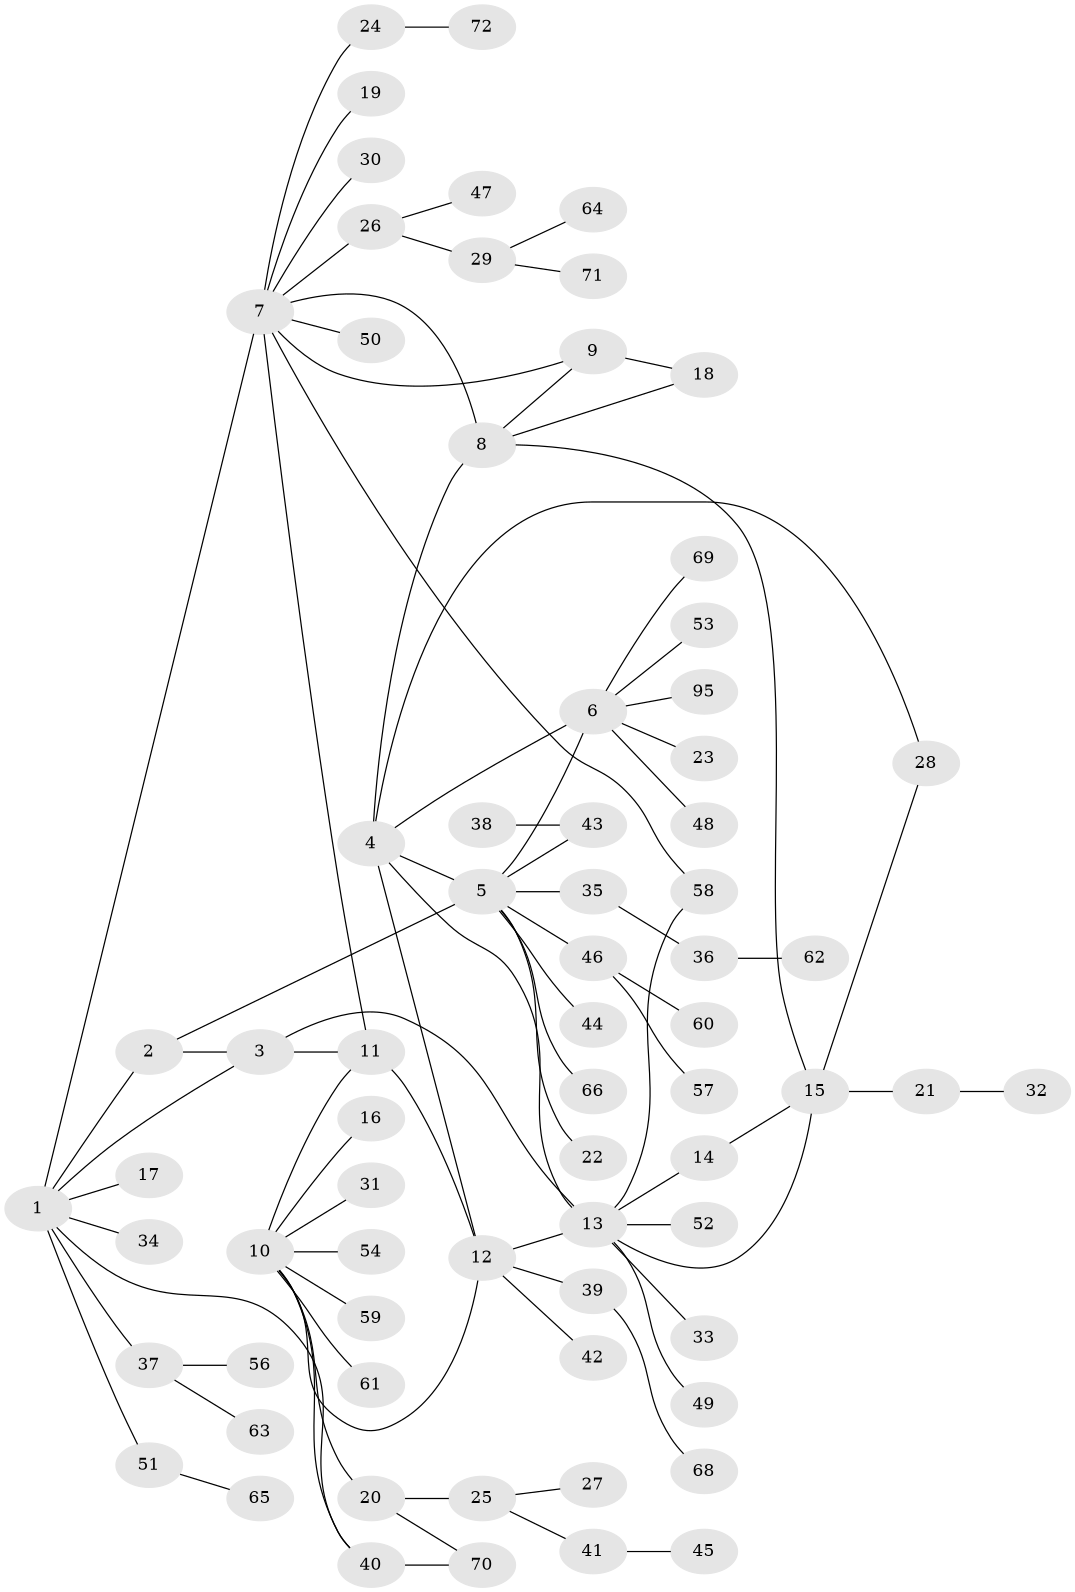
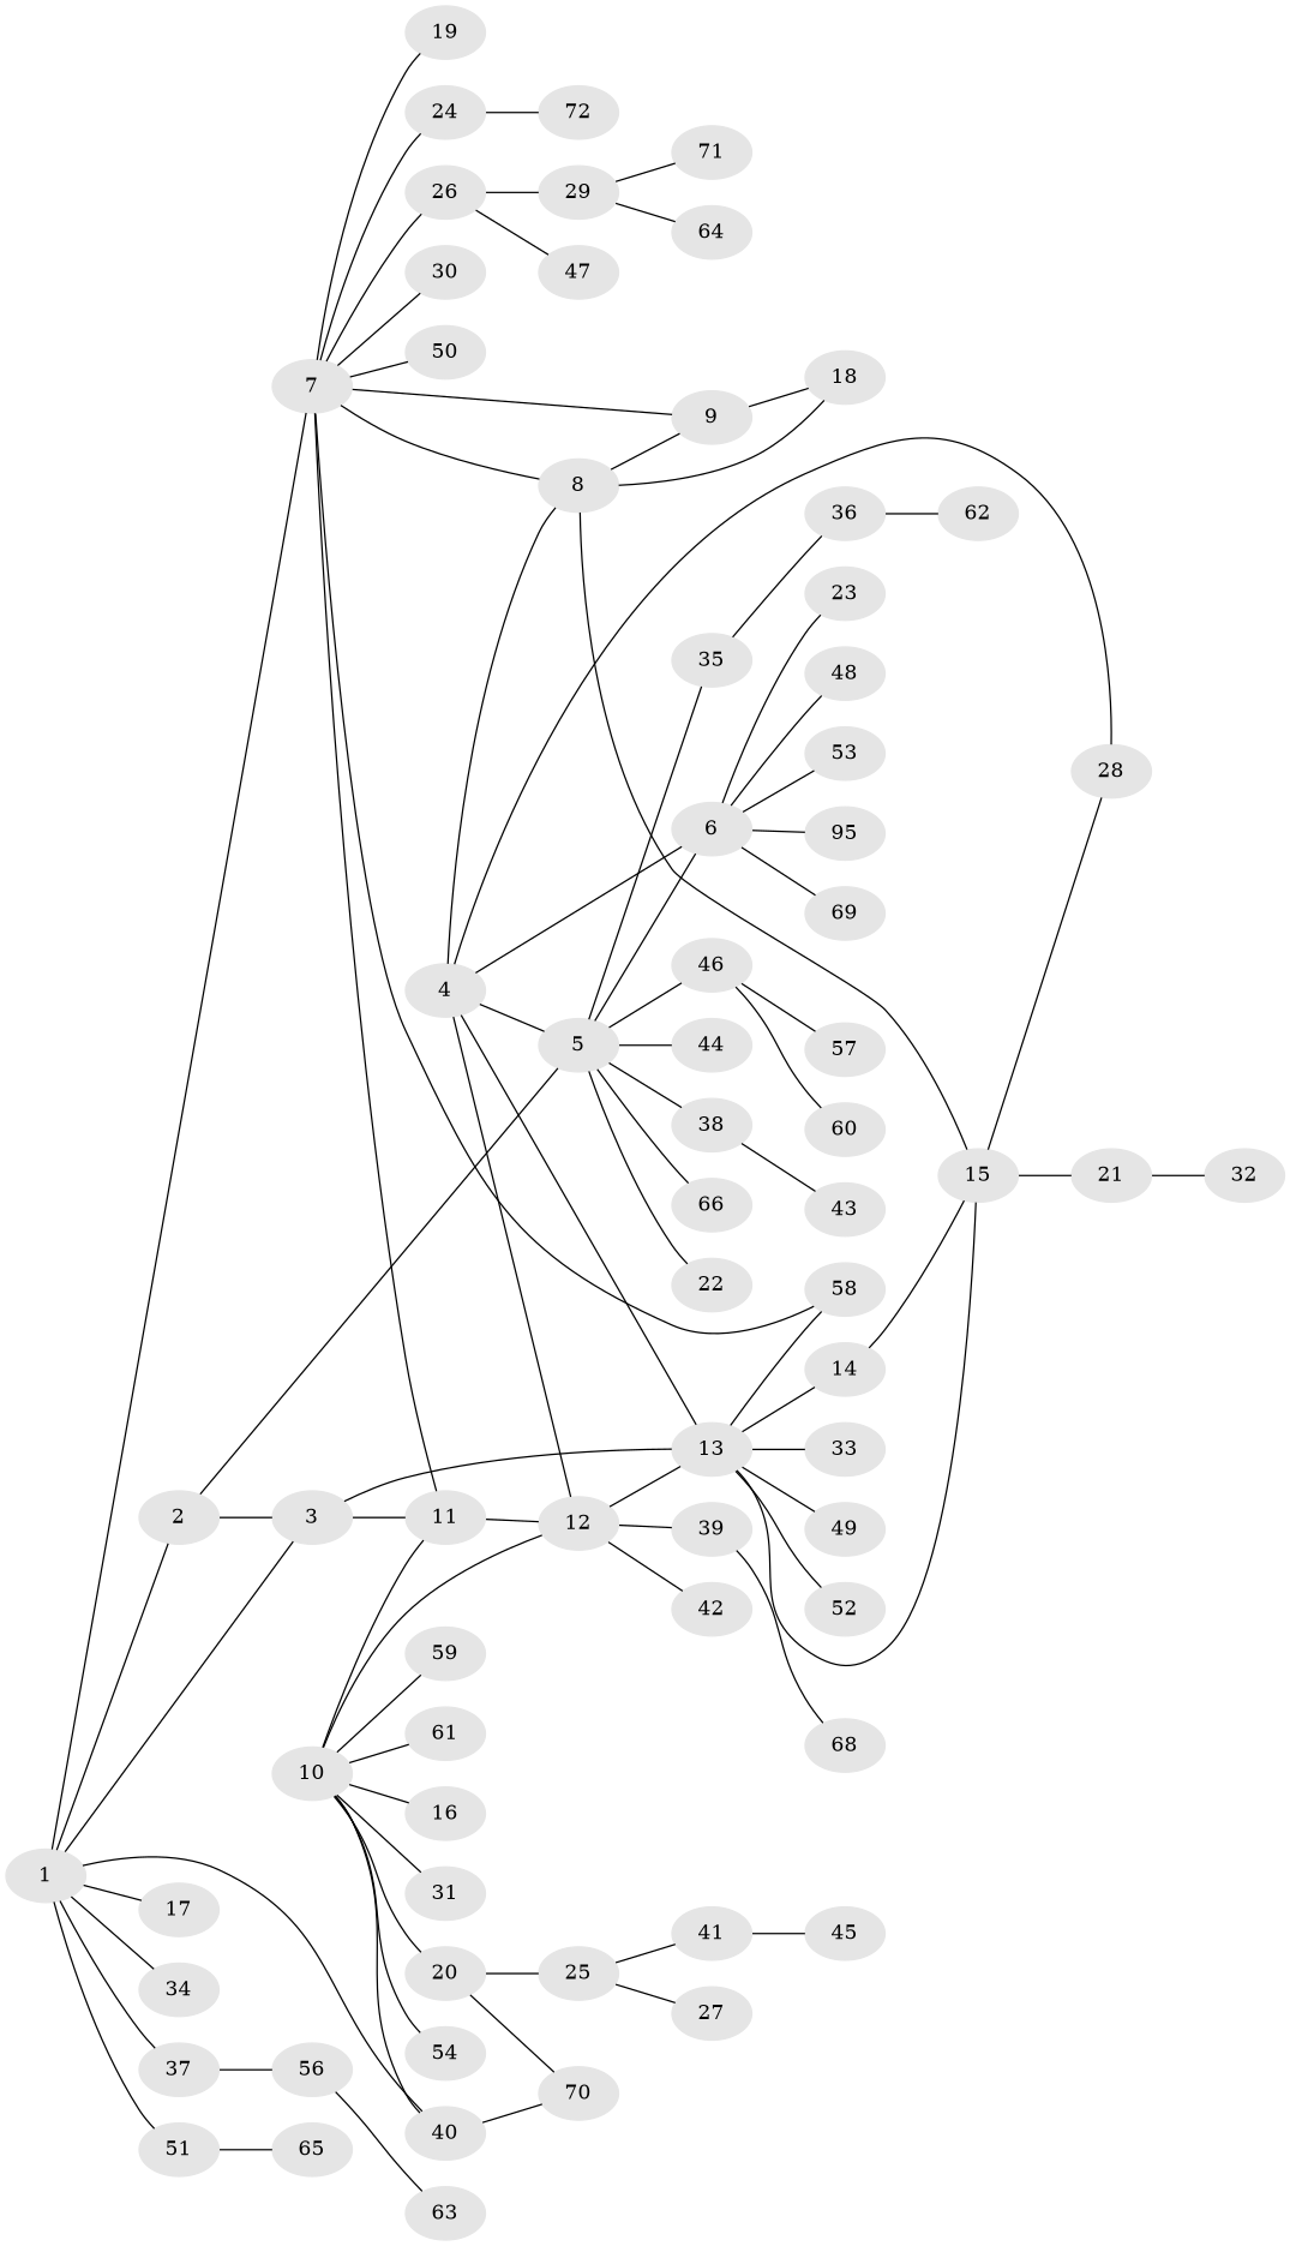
  graph {
    rankdir=LR
    node [color=gray90 style=filled]
    1
    2
    3
    7
    17
    34
    37
    40
    51
    5
    11
    13
    8
    9
    19
    24
    26
    30
    50
    58
    56
    70
    65
    6
    22
    35
    38
    44
    46
    66
    12
    15
    14
    33
    49
    52
    4
    28
    23
    48
    53
    n42 [label=95]
    69
    18
    39
    42
    36
    43
    57
    60
    72
    29
    47
    21
    10
    16
    20
    31
    54
    59
    61
    25
    68
    32
    27
    41
    45
    64
    71
    62
    63
    1 -- 2
    1 -- 3
    1 -- 7
    1 -- 17
    1 -- 34
    1 -- 37
    1 -- 40
    1 -- 51
    2 -- 3
    2 -- 5
    3 -- 11
    3 -- 13
    7 -- 11
    7 -- 8
    7 -- 9
    7 -- 19
    7 -- 24
    7 -- 26
    7 -- 30
    7 -- 50
    7 -- 58
    37 -- 56
    40 -- 70
    51 -- 65
    5 -- 6
    5 -- 22
    5 -- 35
-   5 -- 43
+   5 -- 38
    5 -- 44
    5 -- 46
    5 -- 66
    11 -- 12
    13 -- 58
    13 -- 15
    13 -- 14
    13 -- 33
    13 -- 49
    13 -- 52
    8 -- 9
    8 -- 15
    8 -- 18
    9 -- 18
    24 -- 72
    26 -- 29
    26 -- 47
-   37 -- 63
+   56 -- 63
    6 -- 23
    6 -- 48
    6 -- 53
    6 -- n42
    6 -- 69
    35 -- 36
    38 -- 43
    46 -- 57
    46 -- 60
    12 -- 13
    12 -- 39
    12 -- 42
    15 -- 28
    15 -- 21
    14 -- 15
    4 -- 5
    4 -- 13
    4 -- 8
    4 -- 6
    4 -- 12
    4 -- 28
    39 -- 68
    36 -- 62
    29 -- 64
    29 -- 71
    21 -- 32
    10 -- 40
    10 -- 11
    10 -- 12
    10 -- 16
    10 -- 20
    10 -- 31
    10 -- 54
    10 -- 59
    10 -- 61
    20 -- 70
    20 -- 25
    25 -- 27
    25 -- 41
    41 -- 45
  }
